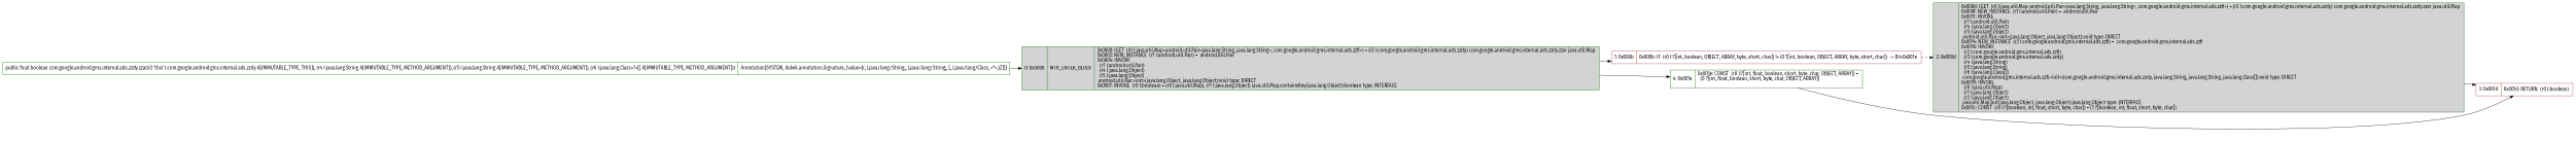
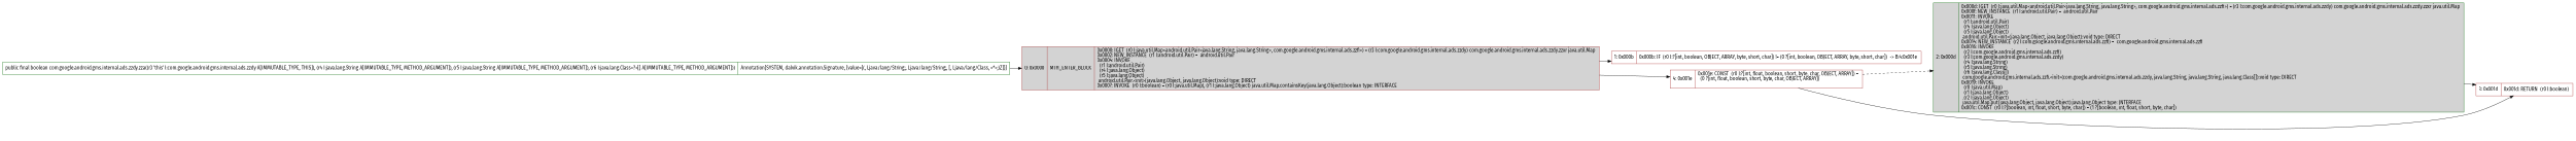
  digraph {
    fontname="Fira Sans"
    rankdir=LR
    node [color=brown fillcolor=white fontname="Fira Sans" shape=record style=filled]
    edge [fontname="Fira Sans"]
-   n1 [color=darkgreen fillcolor=lightgrey label="{0\:\ 0x0000|MTH_ENTER_BLOCK\l|0x0000: IGET  (r0 I:java.util.Map\<android.util.Pair\<java.lang.String, java.lang.String\>, com.google.android.gms.internal.ads.zzfi\>) = (r3 I:com.google.android.gms.internal.ads.zzdy) com.google.android.gms.internal.ads.zzdy.zzxr java.util.Map \l0x0002: NEW_INSTANCE  (r1 I:android.util.Pair) =  android.util.Pair \l0x0004: INVOKE  \l  (r1 I:android.util.Pair)\l  (r4 I:java.lang.Object)\l  (r5 I:java.lang.Object)\l android.util.Pair.\<init\>(java.lang.Object, java.lang.Object):void type: DIRECT \l0x0007: INVOKE  (r0 I:boolean) = (r0 I:java.util.Map), (r1 I:java.lang.Object) java.util.Map.containsKey(java.lang.Object):boolean type: INTERFACE \l}"]
+   n1 [fillcolor=lightgrey label="{0\:\ 0x0000|MTH_ENTER_BLOCK\l|0x0000: IGET  (r0 I:java.util.Map\<android.util.Pair\<java.lang.String, java.lang.String\>, com.google.android.gms.internal.ads.zzfi\>) = (r3 I:com.google.android.gms.internal.ads.zzdy) com.google.android.gms.internal.ads.zzdy.zzxr java.util.Map \l0x0002: NEW_INSTANCE  (r1 I:android.util.Pair) =  android.util.Pair \l0x0004: INVOKE  \l  (r1 I:android.util.Pair)\l  (r4 I:java.lang.Object)\l  (r5 I:java.lang.Object)\l android.util.Pair.\<init\>(java.lang.Object, java.lang.Object):void type: DIRECT \l0x0007: INVOKE  (r0 I:boolean) = (r0 I:java.util.Map), (r1 I:java.lang.Object) java.util.Map.containsKey(java.lang.Object):boolean type: INTERFACE \l}"]
    n2 [label="{1\:\ 0x000b|0x000b: IF  (r0 I:?[int, boolean, OBJECT, ARRAY, byte, short, char]) != (0 ?[int, boolean, OBJECT, ARRAY, byte, short, char])  \-\> B:4:0x001e \l}"]
-   n3 [color=darkgreen label="{4\:\ 0x001e|0x001e: CONST  (r0 I:?[int, float, boolean, short, byte, char, OBJECT, ARRAY]) = \l  (0 ?[int, float, boolean, short, byte, char, OBJECT, ARRAY])\l \l}"]
+   n3 [label="{4\:\ 0x001e|0x001e: CONST  (r0 I:?[int, float, boolean, short, byte, char, OBJECT, ARRAY]) = \l  (0 ?[int, float, boolean, short, byte, char, OBJECT, ARRAY])\l \l}"]
    n4 [color=darkgreen fillcolor=lightgrey label="{2\:\ 0x000d|0x000d: IGET  (r0 I:java.util.Map\<android.util.Pair\<java.lang.String, java.lang.String\>, com.google.android.gms.internal.ads.zzfi\>) = (r3 I:com.google.android.gms.internal.ads.zzdy) com.google.android.gms.internal.ads.zzdy.zzxr java.util.Map \l0x000f: NEW_INSTANCE  (r1 I:android.util.Pair) =  android.util.Pair \l0x0011: INVOKE  \l  (r1 I:android.util.Pair)\l  (r4 I:java.lang.Object)\l  (r5 I:java.lang.Object)\l android.util.Pair.\<init\>(java.lang.Object, java.lang.Object):void type: DIRECT \l0x0014: NEW_INSTANCE  (r2 I:com.google.android.gms.internal.ads.zzfi) =  com.google.android.gms.internal.ads.zzfi \l0x0016: INVOKE  \l  (r2 I:com.google.android.gms.internal.ads.zzfi)\l  (r3 I:com.google.android.gms.internal.ads.zzdy)\l  (r4 I:java.lang.String)\l  (r5 I:java.lang.String)\l  (r6 I:java.lang.Class[])\l com.google.android.gms.internal.ads.zzfi.\<init\>(com.google.android.gms.internal.ads.zzdy, java.lang.String, java.lang.String, java.lang.Class[]):void type: DIRECT \l0x0019: INVOKE  \l  (r0 I:java.util.Map)\l  (r1 I:java.lang.Object)\l  (r2 I:java.lang.Object)\l java.util.Map.put(java.lang.Object, java.lang.Object):java.lang.Object type: INTERFACE \l0x001c: CONST  (r0 I:?[boolean, int, float, short, byte, char]) = (1 ?[boolean, int, float, short, byte, char]) \l}"]
    n5 [label="{3\:\ 0x001d|0x001d: RETURN  (r0 I:boolean) \l}"]
    n6 [color=darkgreen label="{public final boolean com.google.android.gms.internal.ads.zzdy.zza((r3 'this' I:com.google.android.gms.internal.ads.zzdy A[IMMUTABLE_TYPE, THIS]), (r4 I:java.lang.String A[IMMUTABLE_TYPE, METHOD_ARGUMENT]), (r5 I:java.lang.String A[IMMUTABLE_TYPE, METHOD_ARGUMENT]), (r6 I:java.lang.Class\<?\>[] A[IMMUTABLE_TYPE, METHOD_ARGUMENT]))  | Annotation[SYSTEM, dalvik.annotation.Signature, \{value=[(, Ljava\/lang\/String;, Ljava\/lang\/String;, [, Ljava\/lang\/Class, \<*\>;)Z]\}]\l}"]
    n1 -> n2
    n1 -> n3
-   n2 -> n4 [style=dashed]
+   n3 -> n4 [style=dashed]
    n3 -> n5
    n4 -> n5
    n6 -> n1
  }
